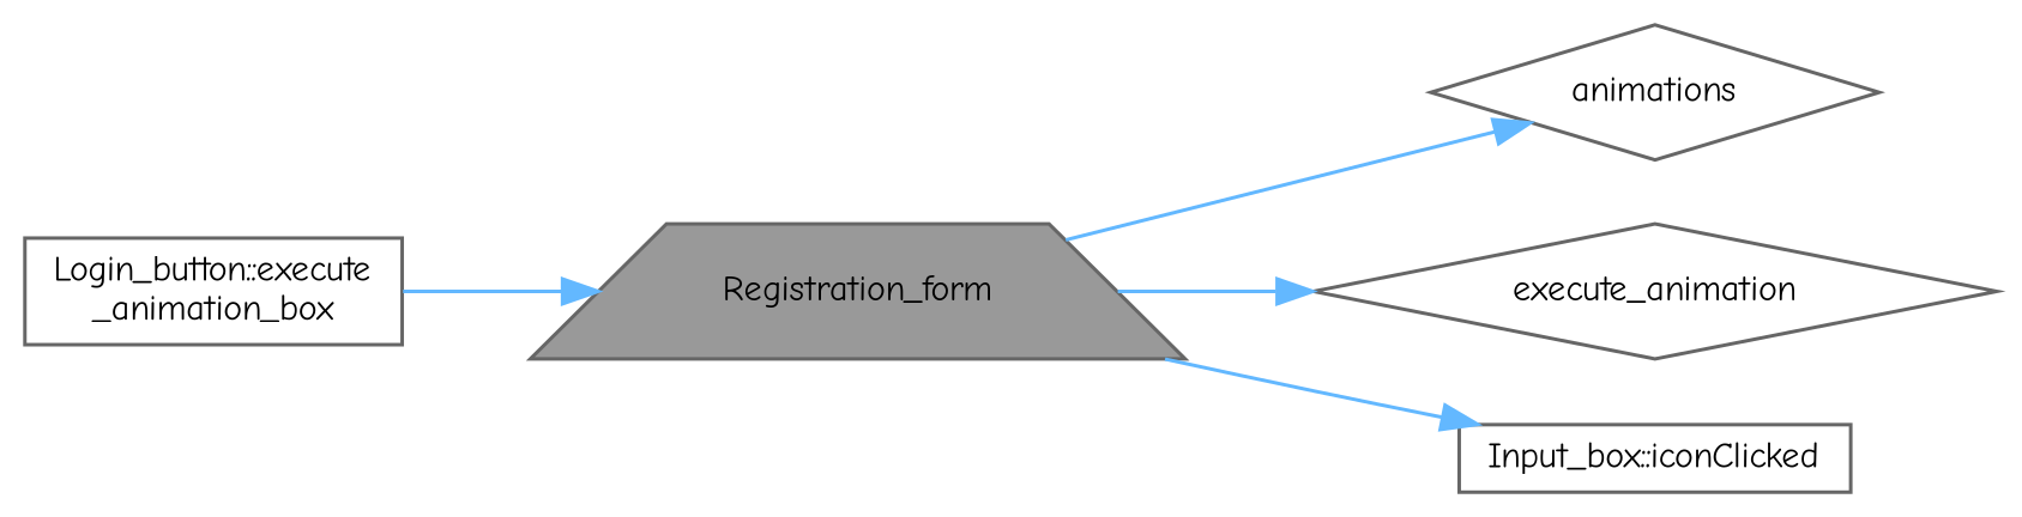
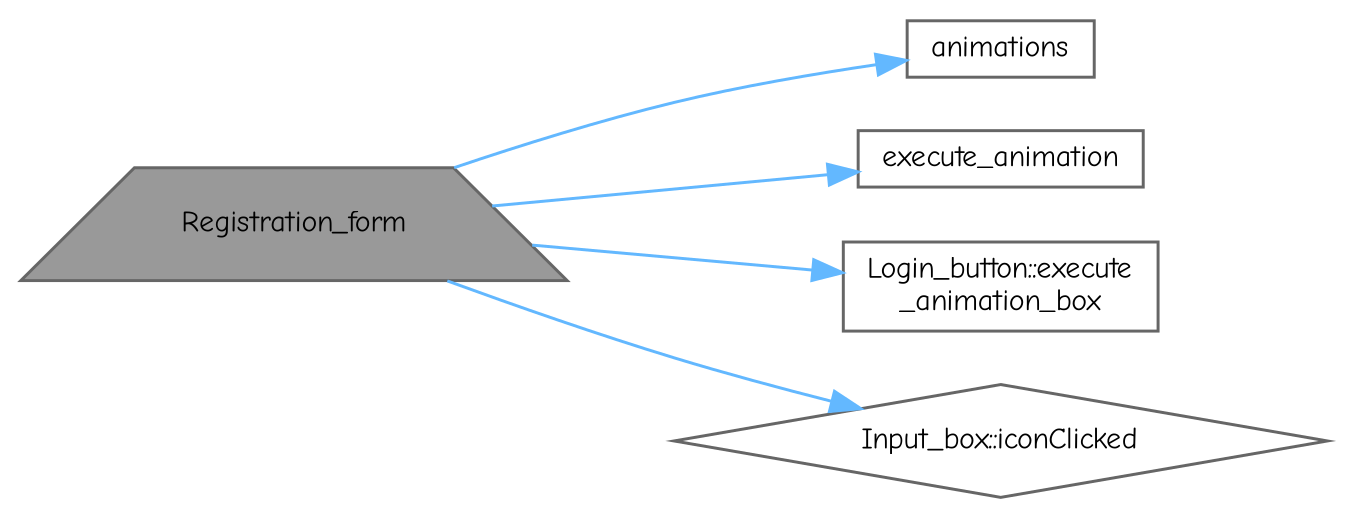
  digraph {
    fontname="Comic Neue"
    rankdir=LR
    node [color=grey40 fillcolor=white fontname="Comic Neue" fontsize=10 shape=box style=filled]
    edge [color=steelblue1 fontname="Comic Neue" fontsize=10 labelfontname=Helvetica labelfontsize=10 style=solid]
    n1 [color=gray40 fillcolor=grey60 fontcolor=black height=0.2 label=Registration_form shape=trapezium width=0.4]
-   n2 [height=0.2 label=animations shape=diamond width=0.4]
-   n3 [height=0.2 label=execute_animation shape=diamond width=0.4]
+   n2 [height=0.2 label=animations width=0.4]
+   n3 [height=0.2 label=execute_animation width=0.4]
    n4 [height=0.2 label="Login_button::execute\l_animation_box" width=0.4]
-   n5 [height=0.2 label="Input_box::iconClicked" width=0.4]
+   n5 [height=0.2 label="Input_box::iconClicked" shape=diamond width=0.4]
    n1 -> n2
    n1 -> n3
-   n4 -> n1
+   n1 -> n4
    n1 -> n5
  }
